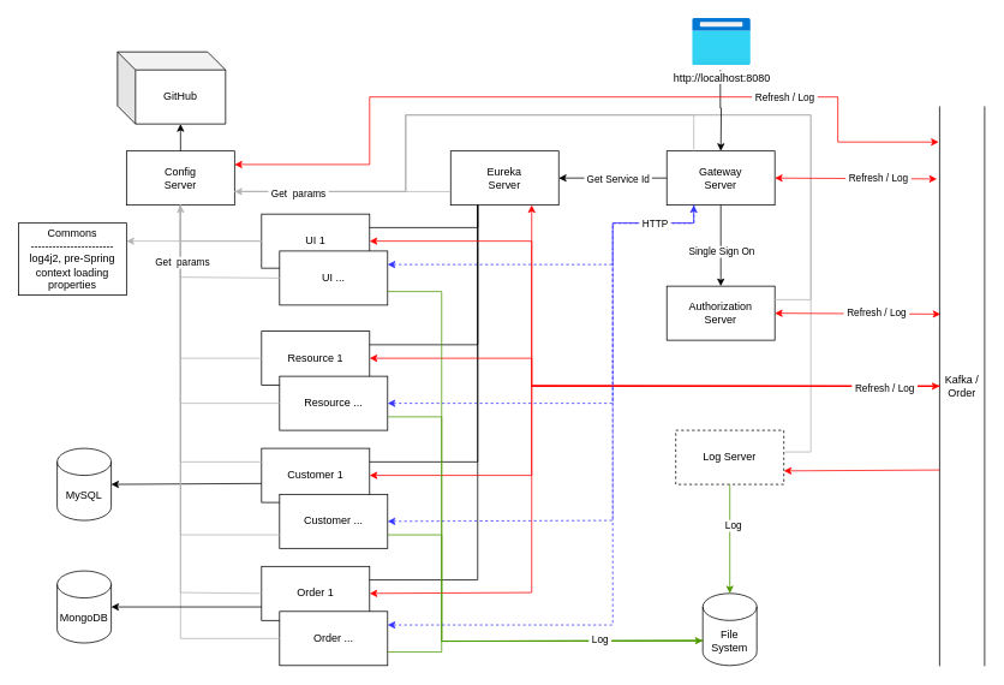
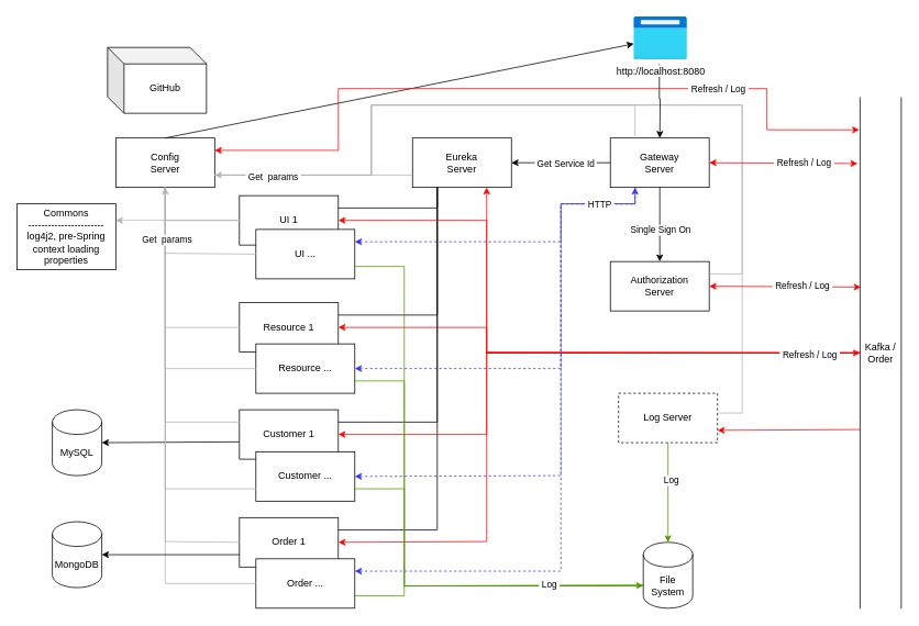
  <mxCell id="0" />
  <mxCell id="1" parent="0" />
  <mxCell id="2" value="Gateway&lt;br&gt;Server" style="rounded=0;whiteSpace=wrap;html=1;" parent="1" vertex="1"><mxGeometry x="740" y="167" width="120" height="60" as="geometry" /></mxCell>
  <mxCell id="3" value="Authorization&lt;br&gt;Server" style="rounded=0;whiteSpace=wrap;html=1;" parent="1" vertex="1"><mxGeometry x="740" y="317" width="120" height="60" as="geometry" /></mxCell>
  <mxCell id="4" value="Config&lt;br&gt;Server" style="rounded=0;whiteSpace=wrap;html=1;" parent="1" vertex="1"><mxGeometry x="140" y="167" width="120" height="60" as="geometry" /></mxCell>
  <mxCell id="5" value="Log&amp;nbsp;Server" style="rounded=0;whiteSpace=wrap;html=1;dashed=1;" parent="1" vertex="1"><mxGeometry x="750" y="477" width="120" height="60" as="geometry" /></mxCell>
  <mxCell id="6" value="Eureka&lt;br&gt;Server" style="rounded=0;whiteSpace=wrap;html=1;" parent="1" vertex="1"><mxGeometry x="500" y="167" width="120" height="60" as="geometry" /></mxCell>
  <mxCell id="7" value="UI 1" style="rounded=0;whiteSpace=wrap;html=1;align=center;" parent="1" vertex="1"><mxGeometry x="290" y="237" width="120" height="60" as="geometry" /></mxCell>
  <mxCell id="8" value="UI ..." style="rounded=0;whiteSpace=wrap;html=1;align=center;" parent="1" vertex="1"><mxGeometry x="310" y="278" width="120" height="60" as="geometry" /></mxCell>
  <mxCell id="9" value="Resource 1" style="rounded=0;whiteSpace=wrap;html=1;align=center;" parent="1" vertex="1"><mxGeometry x="290" y="367" width="120" height="60" as="geometry" /></mxCell>
  <mxCell id="10" value="Resource ..." style="rounded=0;whiteSpace=wrap;html=1;align=center;" parent="1" vertex="1"><mxGeometry x="310" y="417" width="120" height="60" as="geometry" /></mxCell>
  <mxCell id="11" value="Customer 1" style="rounded=0;whiteSpace=wrap;html=1;align=center;" parent="1" vertex="1"><mxGeometry x="290" y="497" width="120" height="60" as="geometry" /></mxCell>
  <mxCell id="12" value="Customer ..." style="rounded=0;whiteSpace=wrap;html=1;align=center;" parent="1" vertex="1"><mxGeometry x="310" y="548" width="120" height="60" as="geometry" /></mxCell>
  <mxCell id="13" value="Order 1" style="rounded=0;whiteSpace=wrap;html=1;align=center;" parent="1" vertex="1"><mxGeometry x="290" y="628" width="120" height="60" as="geometry" /></mxCell>
  <mxCell id="14" value="Order ..." style="rounded=0;whiteSpace=wrap;html=1;align=center;" parent="1" vertex="1"><mxGeometry x="310" y="678" width="120" height="60" as="geometry" /></mxCell>
  <mxCell id="15" value="MySQL" style="shape=cylinder3;whiteSpace=wrap;html=1;boundedLbl=1;backgroundOutline=1;size=15;" parent="1" vertex="1"><mxGeometry x="63" y="497" width="60" height="80" as="geometry" /></mxCell>
  <mxCell id="16" value="MongoDB" style="shape=cylinder3;whiteSpace=wrap;html=1;boundedLbl=1;backgroundOutline=1;size=15;" parent="1" vertex="1"><mxGeometry x="63" y="633" width="60" height="80" as="geometry" /></mxCell>
  <mxCell id="17" value="GitHub" style="shape=cube;whiteSpace=wrap;html=1;boundedLbl=1;backgroundOutline=1;darkOpacity=0.05;darkOpacity2=0.1;" parent="1" vertex="1"><mxGeometry x="130" y="57" width="120" height="80" as="geometry" /></mxCell>
  <mxCell id="18" value="Kafka / Order" style="shape=partialRectangle;whiteSpace=wrap;html=1;left=0;right=0;fillColor=none;direction=south;" parent="1" vertex="1"><mxGeometry x="1043" y="118" width="50" height="620" as="geometry" /></mxCell>
  <mxCell id="19" value="" style="endArrow=none;html=1;rounded=0;exitX=1;exitY=0.5;exitDx=0;exitDy=0;exitPerimeter=0;entryX=0;entryY=0.65;entryDx=0;entryDy=0;entryPerimeter=0;endFill=0;startArrow=classic;startFill=1;" parent="1" source="15" target="11" edge="1"><mxGeometry width="50" height="50" relative="1" as="geometry"><mxPoint x="220" y="527" as="sourcePoint" /><mxPoint x="270" y="477" as="targetPoint" /></mxGeometry></mxCell>
- <mxCell id="20" value="" style="endArrow=classic;html=1;rounded=0;exitX=0.5;exitY=0;exitDx=0;exitDy=0;entryX=0;entryY=0;entryDx=70;entryDy=80;entryPerimeter=0;endFill=1;" parent="1" source="4" target="17" edge="1"><mxGeometry width="50" height="50" relative="1" as="geometry"><mxPoint x="240" y="157" as="sourcePoint" /><mxPoint x="330" y="137" as="targetPoint" /></mxGeometry></mxCell>
+ <mxCell id="20" value="" style="endArrow=classic;html=1;rounded=0;exitX=0.5;exitY=0;exitDx=0;exitDy=0;endFill=1;" parent="1" source="4" target="73" edge="1"><mxGeometry width="50" height="50" relative="1" as="geometry"><mxPoint x="240" y="157" as="sourcePoint" /><mxPoint x="330" y="137" as="targetPoint" /></mxGeometry></mxCell>
  <mxCell id="21" value="" style="endArrow=none;html=1;rounded=0;exitX=0.5;exitY=1;exitDx=0;exitDy=0;entryX=0;entryY=0.5;entryDx=0;entryDy=0;strokeColor=#B3B3B3;startArrow=classic;startFill=1;" parent="1" source="4" target="7" edge="1"><mxGeometry width="50" height="50" relative="1" as="geometry"><mxPoint x="160" y="297" as="sourcePoint" /><mxPoint x="250" y="277" as="targetPoint" /><Array as="points"><mxPoint x="200" y="267" /></Array></mxGeometry></mxCell>
  <mxCell id="22" value="" style="endArrow=none;html=1;rounded=0;entryX=0;entryY=0.5;entryDx=0;entryDy=0;strokeColor=#B3B3B3;" parent="1" target="8" edge="1"><mxGeometry width="50" height="50" relative="1" as="geometry"><mxPoint x="200" y="227" as="sourcePoint" /><mxPoint x="300" y="277" as="targetPoint" /><Array as="points"><mxPoint x="200" y="307" /></Array></mxGeometry></mxCell>
  <mxCell id="23" value="" style="endArrow=none;html=1;rounded=0;exitX=0.5;exitY=1;exitDx=0;exitDy=0;entryX=0;entryY=0.5;entryDx=0;entryDy=0;strokeColor=#B3B3B3;" parent="1" source="4" target="9" edge="1"><mxGeometry width="50" height="50" relative="1" as="geometry"><mxPoint x="200" y="357" as="sourcePoint" /><mxPoint x="290" y="397" as="targetPoint" /><Array as="points"><mxPoint x="200" y="397" /></Array></mxGeometry></mxCell>
  <mxCell id="24" value="" style="endArrow=none;html=1;rounded=0;exitX=0.5;exitY=1;exitDx=0;exitDy=0;entryX=0;entryY=0.5;entryDx=0;entryDy=0;strokeColor=#B3B3B3;" parent="1" source="4" target="10" edge="1"><mxGeometry width="50" height="50" relative="1" as="geometry"><mxPoint x="220" y="407" as="sourcePoint" /><mxPoint x="310" y="447" as="targetPoint" /><Array as="points"><mxPoint x="200" y="447" /></Array></mxGeometry></mxCell>
  <mxCell id="25" value="" style="endArrow=none;html=1;rounded=0;exitX=0.5;exitY=1;exitDx=0;exitDy=0;entryX=0;entryY=0.25;entryDx=0;entryDy=0;strokeColor=#B3B3B3;" parent="1" source="4" target="11" edge="1"><mxGeometry width="50" height="50" relative="1" as="geometry"><mxPoint x="180" y="307" as="sourcePoint" /><mxPoint x="290" y="527" as="targetPoint" /><Array as="points"><mxPoint x="200" y="512" /></Array></mxGeometry></mxCell>
  <mxCell id="26" value="" style="endArrow=none;html=1;rounded=0;exitX=0.5;exitY=1;exitDx=0;exitDy=0;entryX=0;entryY=0.75;entryDx=0;entryDy=0;strokeColor=#B3B3B3;" parent="1" source="4" target="12" edge="1"><mxGeometry width="50" height="50" relative="1" as="geometry"><mxPoint x="200" y="357" as="sourcePoint" /><mxPoint x="310" y="577" as="targetPoint" /><Array as="points"><mxPoint x="200" y="593" /></Array></mxGeometry></mxCell>
  <mxCell id="27" value="" style="endArrow=none;html=1;rounded=0;exitX=0.5;exitY=1;exitDx=0;exitDy=0;entryX=0;entryY=0.5;entryDx=0;entryDy=0;strokeColor=#B3B3B3;" parent="1" source="4" target="13" edge="1"><mxGeometry width="50" height="50" relative="1" as="geometry"><mxPoint x="210" y="237" as="sourcePoint" /><mxPoint x="320" y="603" as="targetPoint" /><Array as="points"><mxPoint x="200" y="657" /></Array></mxGeometry></mxCell>
  <mxCell id="28" value="" style="endArrow=none;html=1;rounded=0;exitX=0.5;exitY=1;exitDx=0;exitDy=0;entryX=0;entryY=0.5;entryDx=0;entryDy=0;strokeColor=#B3B3B3;" parent="1" source="4" target="14" edge="1"><mxGeometry width="50" height="50" relative="1" as="geometry"><mxPoint x="200" y="278" as="sourcePoint" /><mxPoint x="290" y="709" as="targetPoint" /><Array as="points"><mxPoint x="200" y="708" /></Array></mxGeometry></mxCell>
  <mxCell id="29" value="&amp;nbsp;Get&amp;nbsp; params&amp;nbsp;" style="edgeLabel;html=1;align=center;verticalAlign=middle;resizable=0;points=[];" parent="28" vertex="1" connectable="0"><mxGeometry x="-0.787" y="1" relative="1" as="geometry"><mxPoint as="offset" /></mxGeometry></mxCell>
  <mxCell id="30" value="" style="endArrow=none;html=1;rounded=0;exitX=1;exitY=0.5;exitDx=0;exitDy=0;exitPerimeter=0;entryX=0;entryY=0.75;entryDx=0;entryDy=0;startArrow=classic;startFill=1;" parent="1" source="16" target="13" edge="1"><mxGeometry width="50" height="50" relative="1" as="geometry"><mxPoint x="180" y="730.5" as="sourcePoint" /><mxPoint x="310" y="723" as="targetPoint" /></mxGeometry></mxCell>
  <mxCell id="31" value="" style="endArrow=none;html=1;rounded=0;exitX=1;exitY=0.25;exitDx=0;exitDy=0;entryX=0.25;entryY=1;entryDx=0;entryDy=0;" parent="1" source="7" target="6" edge="1"><mxGeometry width="50" height="50" relative="1" as="geometry"><mxPoint x="510" y="328" as="sourcePoint" /><mxPoint x="620" y="327" as="targetPoint" /><Array as="points"><mxPoint x="530" y="252" /></Array></mxGeometry></mxCell>
  <mxCell id="32" value="" style="endArrow=none;html=1;rounded=0;exitX=1;exitY=0.75;exitDx=0;exitDy=0;entryX=0;entryY=0.75;entryDx=0;entryDy=0;strokeColor=#B3B3B3;endFill=0;startArrow=classic;startFill=1;" parent="1" source="4" target="6" edge="1"><mxGeometry width="50" height="50" relative="1" as="geometry"><mxPoint x="260" y="197.5" as="sourcePoint" /><mxPoint x="370" y="196.5" as="targetPoint" /></mxGeometry></mxCell>
  <mxCell id="33" value="" style="endArrow=none;html=1;rounded=0;strokeColor=#B3B3B3;exitX=1;exitY=0.75;exitDx=0;exitDy=0;entryX=0.25;entryY=0;entryDx=0;entryDy=0;" parent="1" source="4" target="2" edge="1"><mxGeometry width="50" height="50" relative="1" as="geometry"><mxPoint x="410" y="157" as="sourcePoint" /><mxPoint x="770" y="137" as="targetPoint" /><Array as="points"><mxPoint x="450" y="212" /><mxPoint x="450" y="127" /><mxPoint x="590" y="127" /><mxPoint x="770" y="127" /></Array></mxGeometry></mxCell>
  <mxCell id="34" value="" style="endArrow=none;html=1;rounded=0;exitX=1;exitY=0.25;exitDx=0;exitDy=0;entryX=0.25;entryY=1;entryDx=0;entryDy=0;" parent="1" source="9" target="6" edge="1"><mxGeometry width="50" height="50" relative="1" as="geometry"><mxPoint x="430" y="287" as="sourcePoint" /><mxPoint x="550" y="247" as="targetPoint" /><Array as="points"><mxPoint x="530" y="382" /></Array></mxGeometry></mxCell>
  <mxCell id="35" value="" style="endArrow=none;html=1;rounded=0;exitX=1;exitY=0.25;exitDx=0;exitDy=0;entryX=0.25;entryY=1;entryDx=0;entryDy=0;" parent="1" source="11" target="6" edge="1"><mxGeometry width="50" height="50" relative="1" as="geometry"><mxPoint x="450" y="307" as="sourcePoint" /><mxPoint x="570" y="267" as="targetPoint" /><Array as="points"><mxPoint x="530" y="512" /></Array></mxGeometry></mxCell>
  <mxCell id="36" value="" style="endArrow=none;html=1;rounded=0;exitX=1;exitY=0.25;exitDx=0;exitDy=0;entryX=0.25;entryY=1;entryDx=0;entryDy=0;" parent="1" source="13" target="6" edge="1"><mxGeometry width="50" height="50" relative="1" as="geometry"><mxPoint x="470" y="327" as="sourcePoint" /><mxPoint x="590" y="287" as="targetPoint" /><Array as="points"><mxPoint x="530" y="643" /></Array></mxGeometry></mxCell>
  <mxCell id="37" value="" style="endArrow=classic;html=1;rounded=0;entryX=1;entryY=0.5;entryDx=0;entryDy=0;exitX=0;exitY=0.5;exitDx=0;exitDy=0;" parent="1" source="2" target="6" edge="1"><mxGeometry width="50" height="50" relative="1" as="geometry"><mxPoint x="680" y="487" as="sourcePoint" /><mxPoint x="730" y="437" as="targetPoint" /></mxGeometry></mxCell>
  <mxCell id="38" value="&amp;nbsp;Get Service Id&amp;nbsp;" style="edgeLabel;html=1;align=center;verticalAlign=middle;resizable=0;points=[];" parent="37" vertex="1" connectable="0"><mxGeometry x="0.3" relative="1" as="geometry"><mxPoint x="23" as="offset" /></mxGeometry></mxCell>
  <mxCell id="39" value="" style="endArrow=classic;html=1;rounded=0;exitX=0.5;exitY=1;exitDx=0;exitDy=0;" parent="1" source="2" target="3" edge="1"><mxGeometry width="50" height="50" relative="1" as="geometry"><mxPoint x="880" y="267" as="sourcePoint" /><mxPoint x="930" y="217" as="targetPoint" /></mxGeometry></mxCell>
  <mxCell id="40" value="&amp;nbsp;Single Sign On&amp;nbsp;" style="edgeLabel;html=1;align=center;verticalAlign=middle;resizable=0;points=[];" parent="39" vertex="1" connectable="0"><mxGeometry x="0.422" y="-1" relative="1" as="geometry"><mxPoint x="1" y="-13" as="offset" /></mxGeometry></mxCell>
  <mxCell id="41" value="" style="endArrow=none;html=1;rounded=0;strokeColor=#B3B3B3;exitX=1;exitY=0.75;exitDx=0;exitDy=0;entryX=1;entryY=0.25;entryDx=0;entryDy=0;" parent="1" source="4" target="3" edge="1"><mxGeometry width="50" height="50" relative="1" as="geometry"><mxPoint x="270" y="192" as="sourcePoint" /><mxPoint x="900" y="357" as="targetPoint" /><Array as="points"><mxPoint x="450" y="212" /><mxPoint x="450" y="127" /><mxPoint x="900" y="127" /><mxPoint x="900" y="332" /></Array></mxGeometry></mxCell>
  <mxCell id="42" value="" style="endArrow=none;html=1;rounded=0;strokeColor=#B3B3B3;exitX=1;exitY=0.75;exitDx=0;exitDy=0;entryX=1.008;entryY=0.4;entryDx=0;entryDy=0;entryPerimeter=0;" parent="1" source="4" target="5" edge="1"><mxGeometry width="50" height="50" relative="1" as="geometry"><mxPoint x="260" y="182" as="sourcePoint" /><mxPoint x="860" y="332" as="targetPoint" /><Array as="points"><mxPoint x="450" y="212" /><mxPoint x="450" y="127" /><mxPoint x="900" y="127" /><mxPoint x="900" y="501" /></Array></mxGeometry></mxCell>
  <mxCell id="43" value="&amp;nbsp;Get&amp;nbsp; params&amp;nbsp;" style="edgeLabel;html=1;align=center;verticalAlign=middle;resizable=0;points=[];" parent="42" vertex="1" connectable="0"><mxGeometry x="-0.876" y="-1" relative="1" as="geometry"><mxPoint as="offset" /></mxGeometry></mxCell>
  <mxCell id="44" value="" style="edgeStyle=orthogonalEdgeStyle;rounded=0;orthogonalLoop=1;jettySize=auto;html=1;align=center;verticalAlign=top;exitX=0.477;exitY=1.096;exitDx=0;exitDy=0;exitPerimeter=0;" parent="1" source="73" edge="1"><mxGeometry relative="1" as="geometry"><mxPoint x="800" y="167" as="targetPoint" /><mxPoint x="799.9" y="84.2" as="sourcePoint" /></mxGeometry></mxCell>
  <mxCell id="45" value="" style="endArrow=classic;html=1;rounded=0;exitX=0.75;exitY=1;exitDx=0;exitDy=0;strokeColor=#FF0000;endFill=1;entryX=0.5;entryY=1;entryDx=0;entryDy=0;startArrow=classic;startFill=1;" parent="1" source="6" target="18" edge="1"><mxGeometry width="50" height="50" relative="1" as="geometry"><mxPoint x="670" y="457" as="sourcePoint" /><mxPoint x="960" y="437" as="targetPoint" /><Array as="points"><mxPoint x="590" y="428" /></Array></mxGeometry></mxCell>
  <mxCell id="46" value="" style="endArrow=none;html=1;rounded=0;strokeColor=#FF0000;exitX=1;exitY=0.5;exitDx=0;exitDy=0;endFill=0;entryX=0.5;entryY=1;entryDx=0;entryDy=0;startArrow=classic;startFill=1;" parent="1" source="7" target="18" edge="1"><mxGeometry width="50" height="50" relative="1" as="geometry"><mxPoint x="610" y="507" as="sourcePoint" /><mxPoint x="950" y="417" as="targetPoint" /><Array as="points"><mxPoint x="590" y="267" /><mxPoint x="590" y="428" /></Array></mxGeometry></mxCell>
  <mxCell id="47" value="" style="endArrow=classic;html=1;rounded=0;entryX=0.129;entryY=1.06;entryDx=0;entryDy=0;entryPerimeter=0;exitX=1;exitY=0.5;exitDx=0;exitDy=0;strokeColor=#FF0000;startArrow=classic;startFill=1;" parent="1" source="2" target="18" edge="1"><mxGeometry width="50" height="50" relative="1" as="geometry"><mxPoint x="670" y="457" as="sourcePoint" /><mxPoint x="720" y="407" as="targetPoint" /></mxGeometry></mxCell>
  <mxCell id="48" value="&amp;nbsp;Refresh / Log&amp;nbsp;" style="edgeLabel;html=1;align=center;verticalAlign=middle;resizable=0;points=[];" parent="47" vertex="1" connectable="0"><mxGeometry x="0.402" y="1" relative="1" as="geometry"><mxPoint x="-12" as="offset" /></mxGeometry></mxCell>
  <mxCell id="49" value="" style="endArrow=classic;html=1;rounded=0;entryX=0.371;entryY=0.98;entryDx=0;entryDy=0;entryPerimeter=0;strokeColor=#FF0000;exitX=1;exitY=0.5;exitDx=0;exitDy=0;startArrow=classic;startFill=1;" parent="1" source="3" target="18" edge="1"><mxGeometry width="50" height="50" relative="1" as="geometry"><mxPoint x="860" y="356" as="sourcePoint" /><mxPoint x="946" y="357" as="targetPoint" /></mxGeometry></mxCell>
  <mxCell id="50" value="&amp;nbsp;Refresh / Log&amp;nbsp;" style="edgeLabel;html=1;align=center;verticalAlign=middle;resizable=0;points=[];" parent="49" vertex="1" connectable="0"><mxGeometry x="0.252" y="1" relative="1" as="geometry"><mxPoint x="-3" as="offset" /></mxGeometry></mxCell>
  <mxCell id="51" value="" style="endArrow=none;html=1;rounded=0;strokeColor=#FF0000;exitX=1;exitY=0.5;exitDx=0;exitDy=0;endFill=0;entryX=0.5;entryY=1;entryDx=0;entryDy=0;startArrow=classic;startFill=1;" parent="1" source="9" target="18" edge="1"><mxGeometry width="50" height="50" relative="1" as="geometry"><mxPoint x="410" y="267" as="sourcePoint" /><mxPoint x="970" y="457" as="targetPoint" /><Array as="points"><mxPoint x="590" y="397" /><mxPoint x="590" y="428" /></Array></mxGeometry></mxCell>
  <mxCell id="52" value="" style="endArrow=none;html=1;rounded=0;strokeColor=#FF0000;exitX=1;exitY=0.5;exitDx=0;exitDy=0;endFill=0;entryX=0.5;entryY=1;entryDx=0;entryDy=0;startArrow=classic;startFill=1;" parent="1" source="11" target="18" edge="1"><mxGeometry width="50" height="50" relative="1" as="geometry"><mxPoint x="450" y="537" as="sourcePoint" /><mxPoint x="980" y="397" as="targetPoint" /><Array as="points"><mxPoint x="590" y="527" /><mxPoint x="590" y="427" /></Array></mxGeometry></mxCell>
  <mxCell id="53" value="" style="endArrow=none;html=1;rounded=0;strokeColor=#FF0000;exitX=1;exitY=0.5;exitDx=0;exitDy=0;endFill=0;entryX=0.5;entryY=1;entryDx=0;entryDy=0;startArrow=classic;startFill=1;" parent="1" source="13" target="18" edge="1"><mxGeometry width="50" height="50" relative="1" as="geometry"><mxPoint x="500" y="667" as="sourcePoint" /><mxPoint x="970" y="467" as="targetPoint" /><Array as="points"><mxPoint x="590" y="657" /><mxPoint x="590" y="428" /></Array></mxGeometry></mxCell>
  <mxCell id="54" value="&amp;nbsp;Refresh / Log&amp;nbsp;" style="edgeLabel;html=1;align=center;verticalAlign=middle;resizable=0;points=[];" parent="53" vertex="1" connectable="0"><mxGeometry x="0.698" y="-2" relative="1" as="geometry"><mxPoint x="69" as="offset" /></mxGeometry></mxCell>
  <mxCell id="55" value="" style="endArrow=classic;html=1;rounded=0;entryX=1;entryY=0.75;entryDx=0;entryDy=0;strokeColor=#FF0000;exitX=0.65;exitY=1;exitDx=0;exitDy=0;exitPerimeter=0;" parent="1" source="18" target="5" edge="1"><mxGeometry width="50" height="50" relative="1" as="geometry"><mxPoint x="850" y="587" as="sourcePoint" /><mxPoint x="971" y="588" as="targetPoint" /></mxGeometry></mxCell>
  <mxCell id="56" value="" style="endArrow=classic;html=1;rounded=0;strokeColor=#FF0000;endFill=1;entryX=0.063;entryY=1.02;entryDx=0;entryDy=0;exitX=1;exitY=0.25;exitDx=0;exitDy=0;entryPerimeter=0;startArrow=classic;startFill=1;" parent="1" source="4" target="18" edge="1"><mxGeometry width="50" height="50" relative="1" as="geometry"><mxPoint x="450" y="297" as="sourcePoint" /><mxPoint x="1000" y="438" as="targetPoint" /><Array as="points"><mxPoint x="410" y="182" /><mxPoint x="410" y="107" /><mxPoint x="930" y="107" /><mxPoint x="930" y="157" /></Array></mxGeometry></mxCell>
  <mxCell id="57" value="&amp;nbsp;Refresh / Log&amp;nbsp;" style="edgeLabel;html=1;align=center;verticalAlign=middle;resizable=0;points=[];" parent="56" vertex="1" connectable="0"><mxGeometry x="0.707" y="-1" relative="1" as="geometry"><mxPoint x="-59" y="-29" as="offset" /></mxGeometry></mxCell>
  <mxCell id="58" value="File System" style="shape=cylinder3;whiteSpace=wrap;html=1;boundedLbl=1;backgroundOutline=1;size=15;" parent="1" vertex="1"><mxGeometry x="780" y="658" width="60" height="80" as="geometry" /></mxCell>
  <mxCell id="59" value="" style="endArrow=classic;html=1;rounded=0;entryX=0.5;entryY=0;entryDx=0;entryDy=0;entryPerimeter=0;exitX=0.5;exitY=1;exitDx=0;exitDy=0;strokeColor=#4D9900;" parent="1" source="5" target="58" edge="1"><mxGeometry width="50" height="50" relative="1" as="geometry"><mxPoint x="670" y="547" as="sourcePoint" /><mxPoint x="720" y="497" as="targetPoint" /></mxGeometry></mxCell>
  <mxCell id="60" value="&amp;nbsp;Log&amp;nbsp;" style="edgeLabel;html=1;align=center;verticalAlign=middle;resizable=0;points=[];" parent="59" vertex="1" connectable="0"><mxGeometry x="-0.256" y="3" relative="1" as="geometry"><mxPoint as="offset" /></mxGeometry></mxCell>
  <mxCell id="61" value="" style="endArrow=classic;html=1;rounded=0;strokeColor=#4D9900;entryX=0;entryY=0;entryDx=0;entryDy=52.5;entryPerimeter=0;endFill=1;" parent="1" target="58" edge="1"><mxGeometry width="50" height="50" relative="1" as="geometry"><mxPoint x="430" y="323" as="sourcePoint" /><mxPoint x="550" y="697" as="targetPoint" /><Array as="points"><mxPoint x="490" y="323" /><mxPoint x="490" y="711" /></Array></mxGeometry></mxCell>
  <mxCell id="62" value="" style="endArrow=none;html=1;rounded=0;strokeColor=#4D9900;entryX=0;entryY=0;entryDx=0;entryDy=52.5;entryPerimeter=0;endFill=0;exitX=1;exitY=0.75;exitDx=0;exitDy=0;" parent="1" source="10" target="58" edge="1"><mxGeometry width="50" height="50" relative="1" as="geometry"><mxPoint x="440" y="333" as="sourcePoint" /><mxPoint x="790" y="721" as="targetPoint" /><Array as="points"><mxPoint x="490" y="462" /><mxPoint x="490" y="711" /></Array></mxGeometry></mxCell>
  <mxCell id="63" value="" style="endArrow=none;html=1;rounded=0;strokeColor=#4D9900;entryX=0;entryY=0;entryDx=0;entryDy=52.5;entryPerimeter=0;endFill=0;exitX=1;exitY=0.75;exitDx=0;exitDy=0;" parent="1" source="12" target="58" edge="1"><mxGeometry width="50" height="50" relative="1" as="geometry"><mxPoint x="440" y="472" as="sourcePoint" /><mxPoint x="790" y="721" as="targetPoint" /><Array as="points"><mxPoint x="490" y="593" /><mxPoint x="490" y="711" /></Array></mxGeometry></mxCell>
  <mxCell id="64" value="" style="endArrow=none;html=1;rounded=0;strokeColor=#4D9900;entryX=0;entryY=0;entryDx=0;entryDy=52.5;entryPerimeter=0;endFill=0;exitX=1;exitY=0.75;exitDx=0;exitDy=0;" parent="1" source="14" target="58" edge="1"><mxGeometry width="50" height="50" relative="1" as="geometry"><mxPoint x="430" y="735.866" as="sourcePoint" /><mxPoint x="780" y="738" as="targetPoint" /><Array as="points"><mxPoint x="490" y="723" /><mxPoint x="490" y="711" /></Array></mxGeometry></mxCell>
  <mxCell id="65" value="&amp;nbsp;Log&amp;nbsp;" style="edgeLabel;html=1;align=center;verticalAlign=middle;resizable=0;points=[];" parent="64" vertex="1" connectable="0"><mxGeometry x="0.37" y="1" relative="1" as="geometry"><mxPoint as="offset" /></mxGeometry></mxCell>
  <mxCell id="66" value="" style="endArrow=classic;html=1;rounded=0;strokeColor=#3333FF;endFill=1;exitX=1;exitY=0.25;exitDx=0;exitDy=0;entryX=0.25;entryY=1;entryDx=0;entryDy=0;startArrow=classic;startFill=1;dashed=1;" parent="1" source="8" target="2" edge="1"><mxGeometry width="50" height="50" relative="1" as="geometry"><mxPoint x="480" y="290" as="sourcePoint" /><mxPoint x="750" y="237" as="targetPoint" /><Array as="points"><mxPoint x="680" y="293" /><mxPoint x="680" y="247" /><mxPoint x="770" y="247" /></Array></mxGeometry></mxCell>
  <mxCell id="67" value="" style="endArrow=none;html=1;rounded=0;strokeColor=#3333FF;endFill=0;exitX=1;exitY=0.5;exitDx=0;exitDy=0;entryX=0.25;entryY=1;entryDx=0;entryDy=0;startArrow=classic;startFill=1;dashed=1;" parent="1" source="10" target="2" edge="1"><mxGeometry width="50" height="50" relative="1" as="geometry"><mxPoint x="430" y="317" as="sourcePoint" /><mxPoint x="770" y="251" as="targetPoint" /><Array as="points"><mxPoint x="680" y="447" /><mxPoint x="680" y="247" /><mxPoint x="770" y="247" /></Array></mxGeometry></mxCell>
  <mxCell id="68" value="" style="endArrow=none;html=1;rounded=0;strokeColor=#3333FF;endFill=0;exitX=1;exitY=0.5;exitDx=0;exitDy=0;entryX=0.25;entryY=1;entryDx=0;entryDy=0;startArrow=classic;startFill=1;dashed=1;" parent="1" source="12" target="2" edge="1"><mxGeometry width="50" height="50" relative="1" as="geometry"><mxPoint x="440" y="457" as="sourcePoint" /><mxPoint x="780" y="237" as="targetPoint" /><Array as="points"><mxPoint x="680" y="577" /><mxPoint x="680" y="247" /><mxPoint x="770" y="247" /></Array></mxGeometry></mxCell>
  <mxCell id="69" value="" style="endArrow=none;html=1;rounded=0;strokeColor=#3333FF;endFill=0;exitX=1;exitY=0.25;exitDx=0;exitDy=0;entryX=0.25;entryY=1;entryDx=0;entryDy=0;startArrow=classic;startFill=1;dashed=1;" parent="1" source="14" target="2" edge="1"><mxGeometry width="50" height="50" relative="1" as="geometry"><mxPoint x="450" y="467" as="sourcePoint" /><mxPoint x="790" y="247" as="targetPoint" /><Array as="points"><mxPoint x="680" y="693" /><mxPoint x="680" y="247" /><mxPoint x="770" y="247" /></Array></mxGeometry></mxCell>
  <mxCell id="70" value="&amp;nbsp;HTTP&amp;nbsp;" style="edgeLabel;html=1;align=center;verticalAlign=middle;resizable=0;points=[];" parent="69" vertex="1" connectable="0"><mxGeometry x="0.888" relative="1" as="geometry"><mxPoint x="-19" as="offset" /></mxGeometry></mxCell>
  <mxCell id="71" value="Commons&lt;br&gt;-----------------------&lt;br&gt;log4j2, pre-Spring context loading properties" style="rounded=0;whiteSpace=wrap;html=1;" parent="1" vertex="1"><mxGeometry x="20" y="247" width="120" height="80" as="geometry" /></mxCell>
  <mxCell id="72" value="" style="endArrow=none;html=1;rounded=0;exitX=1;exitY=0.25;exitDx=0;exitDy=0;entryX=0;entryY=0.5;entryDx=0;entryDy=0;strokeColor=#B3B3B3;startArrow=classic;startFill=1;" parent="1" source="71" target="7" edge="1"><mxGeometry width="50" height="50" relative="1" as="geometry"><mxPoint x="210" y="237" as="sourcePoint" /><mxPoint x="300" y="277" as="targetPoint" /></mxGeometry></mxCell>
  <mxCell id="73" value="http://localhost:8080" style="image;aspect=fixed;html=1;points=[];align=center;fontSize=12;image=img/lib/azure2/general/Browser.svg;" vertex="1" parent="1"><mxGeometry x="768.5" y="20" width="65" height="52" as="geometry" /></mxCell>
